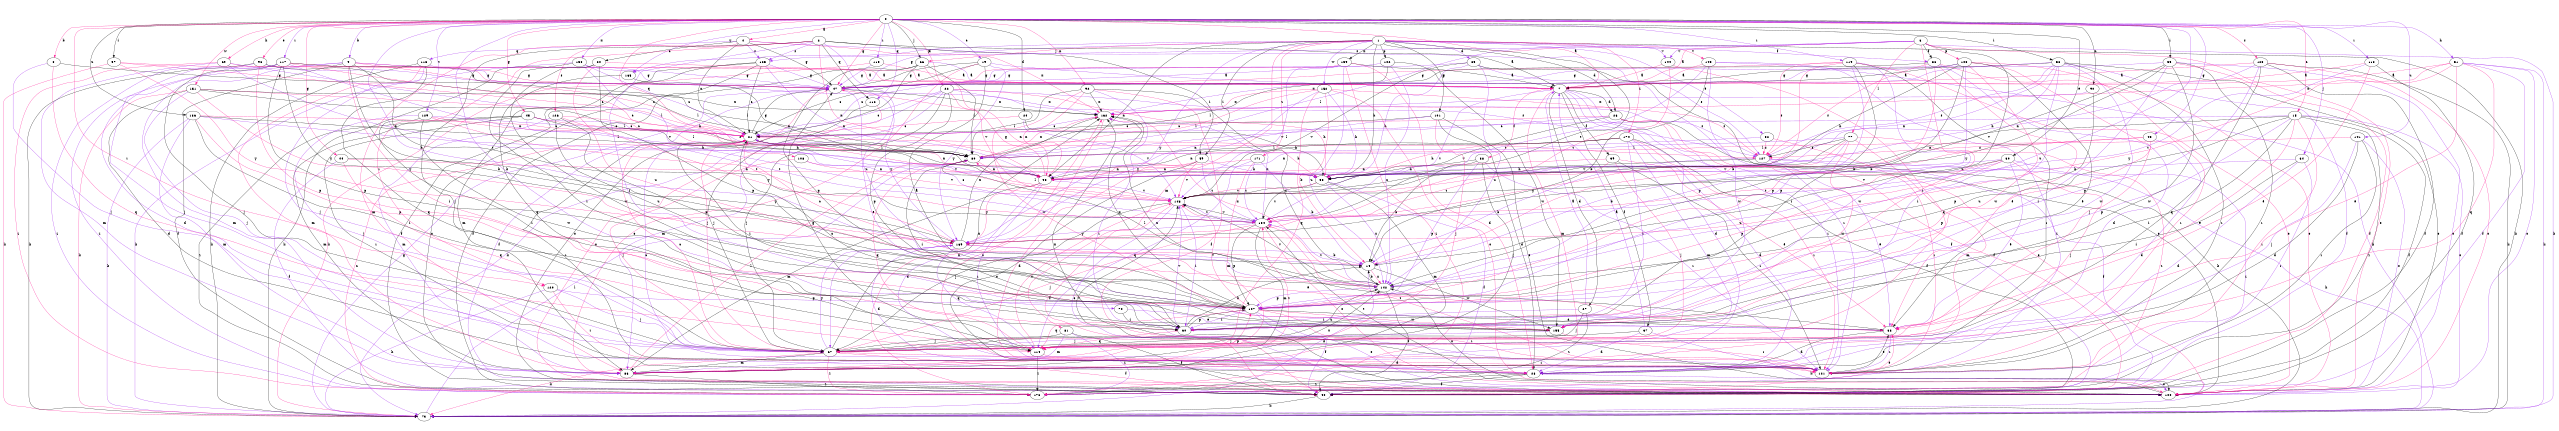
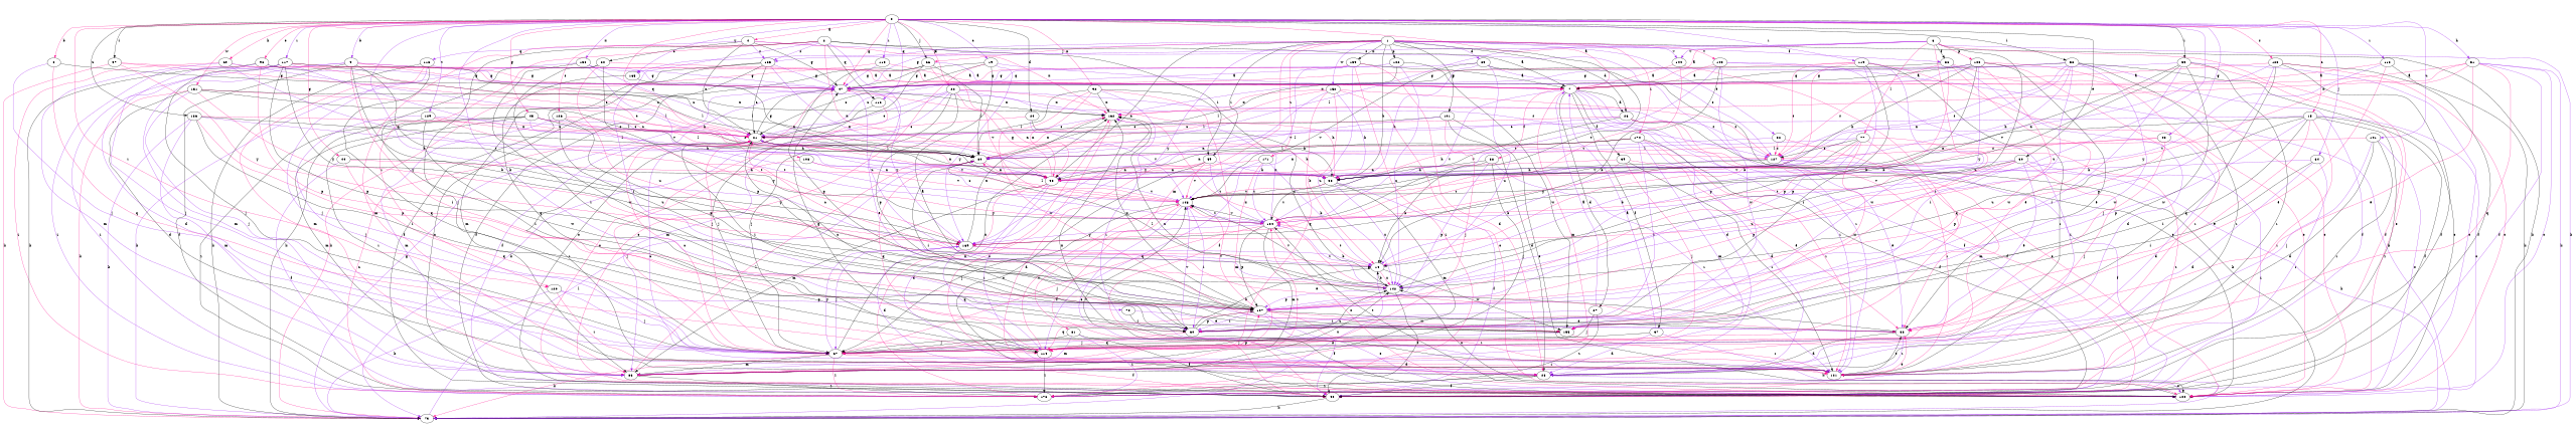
  strict digraph {
    edge [color=purple]
    0
    4
    7
    8
    9
    14
    15
    19
    22
    24
    30
    43
    44
    45
    47
    51
    55
    57
    58
    64
    66
    69
    70
-   90
    92
    96
    108
    112
    115
    117
    118
    119
    120
    123
    129
    136
    141
    142
    151
    158
    165
    125
    20
    21
    113
    126
    127
    162
    26
    134
    86
    27
    28
    37
    38
    39
    40
    121
    67
    114
    60
    176
    73
    155
    93
    100
    33
    107
    169
    53
    148
    80
    1
    n74 [label=85]
    32
    36
    59
    81
    101
    102
    143
    144
    152
    159
    171
    174
    2
    3
    77
    103
    0 -> 4 [color=deeppink label=a]
    0 -> 7 [color=deeppink label=a]
    0 -> 8 [color=deeppink label=b]
    0 -> 9 [label=b]
    0 -> 14 [label=b]
    0 -> 15 [color=deeppink label=c]
    0 -> 19 [label=c]
    0 -> 22 [color=deeppink label=d]
    0 -> 24 [color=black label=d]
    0 -> 30 [color=black label=e]
    0 -> 43 [label=g]
    0 -> 44 [color=deeppink label=g]
    0 -> 45 [color=deeppink label=g]
    0 -> 47 [color=deeppink label=g]
    0 -> 51 [label=h]
    0 -> 55 [color=black label=i]
    0 -> 57 [color=black label=i]
    0 -> 58 [color=black label=i]
    0 -> 64 [label=j]
    0 -> 66 [color=black label=j]
    0 -> 69 [color=deeppink label=k]
    0 -> 70 [label=k]
-   0 -> 90 [color=black label=n]
    0 -> 92 [color=deeppink label=n]
    0 -> 96 [color=deeppink label=o]
    0 -> 108 [color=deeppink label=q]
    0 -> 112 [label=q]
    0 -> 115 [label=r]
    0 -> 117 [label=r]
    0 -> 118 [label=r]
    0 -> 119 [label=r]
    0 -> 120 [color=deeppink label=r]
    0 -> 123 [color=deeppink label=s]
    0 -> 129 [label=t]
    0 -> 136 [color=black label=u]
    0 -> 141 [label=u]
    0 -> 142 [label=u]
    0 -> 151 [color=deeppink label=w]
    0 -> 158 [label=x]
    0 -> 165 [label=y]
    4 -> 47 [color=black label=g]
    4 -> 125 [label=s]
    4 -> 20 [color=black label=c]
    4 -> 21 [color=black label=c]
    4 -> 113 [label=q]
    4 -> 126 [color=deeppink label=s]
    4 -> 127 [label=s]
    4 -> 162 [color=deeppink label=x]
    7 -> 26 [color=black label=d]
    7 -> 134 [label=t]
    7 -> 86 [color=deeppink label=m]
    7 -> 27 [color=black label=d]
    7 -> 28 [label=d]
    7 -> 37 [color=black label=f]
    7 -> 38 [color=deeppink label=f]
    7 -> 39 [color=black label=f]
    7 -> 40 [label=f]
    7 -> 121 [label=r]
    8 -> 47 [color=black label=g]
    8 -> 67 [label=j]
    8 -> 114 [color=deeppink label=q]
    9 -> 14 [color=black label=b]
    9 -> 47 [color=deeppink label=g]
    9 -> 21 [color=deeppink label=c]
    9 -> 127 [label=s]
    9 -> 134 [color=black label=t]
    9 -> 86 [label=m]
    9 -> 40 [color=black label=f]
    9 -> 60 [color=deeppink label=i]
    9 -> 176 [label=z]
    14 -> 142 [color=deeppink label=u]
    14 -> 21 [color=deeppink label=c]
    14 -> 73 [label=k]
    14 -> 155 [color=black label=w]
    15 -> 142 [color=black label=u]
    15 -> 21 [label=c]
    15 -> 40 [color=black label=f]
    15 -> 121 [color=deeppink label=r]
    15 -> 60 [color=black label=i]
    15 -> 176 [color=black label=z]
    15 -> 93 [color=black label=n]
    15 -> 100 [label=o]
    15 -> 33 [color=deeppink label=e]
    15 -> 107 [label=p]
    19 -> 7 [label=a]
    19 -> 47 [color=black label=g]
    19 -> 21 [color=black label=c]
    19 -> 100 [color=deeppink label=o]
    19 -> 107 [color=black label=a]
    19 -> 169 [label=y]
    22 -> 21 [label=c]
    22 -> 127 [label=s]
    22 -> 162 [label=x]
    22 -> 86 [label=m]
    22 -> 67 [color=black label=j]
    22 -> 73 [label=k]
    22 -> 93 [color=deeppink label=n]
    22 -> 107 [color=black label=p]
    22 -> 53 [color=deeppink label=h]
    24 -> 21 [color=deeppink label=c]
    24 -> 53 [color=black label=h]
    24 -> 148 [label=v]
    30 -> 142 [label=u]
    30 -> 134 [color=deeppink label=t]
    30 -> 67 [color=deeppink label=j]
    30 -> 176 [label=z]
    30 -> 33 [label=e]
    30 -> 107 [color=deeppink label=p]
    30 -> 53 [label=h]
    30 -> 148 [color=black label=v]
    43 -> 127 [color=deeppink label=s]
    43 -> 28 [label=d]
    43 -> 107 [color=deeppink label=p]
    43 -> 148 [color=deeppink label=v]
    44 -> 40 [label=f]
    44 -> 114 [color=deeppink label=q]
    44 -> 169 [color=black label=y]
    44 -> 53 [color=deeppink label=h]
    45 -> 21 [label=c]
    45 -> 134 [label=t]
    45 -> 86 [color=black label=m]
    45 -> 121 [color=black label=r]
    45 -> 176 [color=black label=z]
    45 -> 53 [color=black label=h]
    45 -> 80 [color=deeppink label=l]
    47 -> 162 [color=black label=x]
    47 -> 40 [label=f]
    47 -> 67 [color=deeppink label=j]
    47 -> 33 [label=e]
    47 -> 169 [label=y]
    51 -> 7 [color=deeppink label=a]
    51 -> 162 [color=deeppink label=x]
    51 -> 40 [label=f]
    51 -> 114 [color=deeppink label=q]
    51 -> 73 [label=k]
    51 -> 100 [label=o]
    51 -> 33 [color=deeppink label=e]
    51 -> 169 [color=deeppink label=y]
    55 -> 47 [label=g]
    55 -> 40 [color=deeppink label=f]
    55 -> 121 [color=black label=r]
    55 -> 60 [label=i]
    55 -> 155 [color=black label=w]
    55 -> 100 [label=o]
    55 -> 169 [color=black label=y]
    55 -> 148 [color=black label=v]
    57 -> 7 [color=deeppink label=a]
    57 -> 21 [color=deeppink label=c]
    57 -> 73 [color=deeppink label=k]
    57 -> 169 [color=deeppink label=y]
    58 -> 47 [color=black label=g]
    58 -> 127 [label=s]
    58 -> 162 [label=x]
    58 -> 40 [label=f]
    58 -> 121 [color=black label=r]
    58 -> 60 [label=i]
    58 -> 155 [label=w]
    58 -> 93 [label=n]
    58 -> 100 [color=black label=o]
    58 -> 53 [label=h]
    64 -> 28 [label=d]
    64 -> 121 [label=r]
    64 -> 60 [color=black label=i]
    64 -> 53 [label=h]
    66 -> 7 [label=a]
    66 -> 40 [color=black label=f]
    66 -> 100 [color=black label=o]
    66 -> 107 [color=black label=p]
    66 -> 148 [color=deeppink label=v]
    66 -> 80 [color=black label=l]
    69 -> 7 [color=deeppink label=a]
    69 -> 86 [label=m]
    69 -> 176 [color=deeppink label=z]
    69 -> 93 [label=n]
    69 -> 80 [label=l]
    70 -> 60 [color=black label=i]
    70 -> 33 [label=e]
-   90 -> 162 [label=x]
-   90 -> 107 [color=black label=p]
    92 -> 142 [color=black label=u]
    92 -> 162 [color=black label=x]
    92 -> 40 [color=deeppink label=f]
    92 -> 121 [label=r]
    92 -> 155 [color=deeppink label=w]
    92 -> 93 [color=deeppink label=n]
    92 -> 80 [color=black label=l]
    96 -> 47 [label=g]
    96 -> 67 [label=j]
    96 -> 73 [color=black label=k]
    96 -> 107 [color=deeppink label=p]
    96 -> 80 [color=black label=l]
    108 -> 67 [color=deeppink label=j]
    108 -> 93 [label=n]
    108 -> 148 [color=deeppink label=v]
    112 -> 67 [color=black label=j]
    112 -> 100 [color=deeppink label=o]
    115 -> 7 [color=deeppink label=a]
    115 -> 47 [label=g]
    115 -> 73 [color=deeppink label=k]
    117 -> 47 [color=deeppink label=g]
    117 -> 28 [label=d]
    117 -> 67 [color=black label=j]
    117 -> 176 [label=z]
    117 -> 93 [label=n]
    117 -> 107 [color=black label=p]
    117 -> 169 [color=black label=y]
    117 -> 53 [color=deeppink label=h]
    117 -> 80 [color=black label=l]
    118 -> 7 [color=deeppink label=a]
    118 -> 134 [label=t]
    118 -> 40 [color=black label=f]
    118 -> 33 [color=deeppink label=e]
    119 -> 14 [color=deeppink label=b]
    119 -> 47 [color=deeppink label=g]
    119 -> 127 [color=deeppink label=s]
    119 -> 121 [color=black label=r]
    119 -> 60 [color=black label=i]
    119 -> 155 [label=w]
    119 -> 100 [color=deeppink label=o]
    119 -> 107 [label=p]
    120 -> 121 [color=deeppink label=r]
    120 -> 67 [label=j]
    120 -> 73 [label=k]
    120 -> 107 [label=p]
    123 -> 7 [color=deeppink label=a]
    123 -> 40 [color=black label=f]
    123 -> 114 [color=black label=q]
    123 -> 73 [color=black label=k]
    123 -> 93 [label=n]
    123 -> 100 [color=deeppink label=o]
    123 -> 107 [label=p]
    129 -> 21 [label=c]
    129 -> 127 [color=deeppink label=s]
    129 -> 134 [color=deeppink label=t]
    129 -> 67 [label=j]
    129 -> 60 [color=black label=i]
    129 -> 155 [color=black label=w]
    136 -> 21 [color=deeppink label=c]
    136 -> 86 [label=m]
    136 -> 60 [color=black label=i]
    136 -> 73 [label=k]
    136 -> 107 [color=deeppink label=p]
    136 -> 53 [label=h]
    136 -> 80 [color=black label=l]
    141 -> 28 [color=black label=d]
    141 -> 121 [color=black label=r]
    141 -> 67 [label=j]
    141 -> 100 [label=o]
    141 -> 80 [color=deeppink label=l]
    142 -> 14 [color=black label=b]
    142 -> 162 [color=deeppink label=x]
    142 -> 134 [label=t]
    142 -> 40 [color=black label=f]
    142 -> 107 [label=p]
    142 -> 148 [color=black label=v]
    142 -> 80 [color=black label=l]
    151 -> 21 [color=deeppink label=c]
    151 -> 162 [color=black label=x]
    151 -> 28 [color=black label=d]
    151 -> 67 [label=j]
    151 -> 73 [color=deeppink label=k]
    151 -> 169 [color=deeppink label=y]
    151 -> 80 [color=black label=l]
    158 -> 47 [label=g]
    158 -> 21 [label=c]
    158 -> 60 [color=black label=i]
    158 -> 73 [label=k]
    158 -> 148 [label=v]
    165 -> 114 [color=black label=q]
    165 -> 93 [color=black label=n]
    125 -> 47 [label=g]
    125 -> 21 [color=black label=c]
    125 -> 86 [color=black label=m]
    125 -> 40 [color=black label=f]
    125 -> 93 [label=n]
    125 -> 100 [color=black label=o]
    20 -> 7 [color=deeppink label=a]
    20 -> 142 [color=deeppink label=u]
    20 -> 73 [color=black label=k]
    20 -> 155 [color=black label=w]
    20 -> 107 [color=black label=p]
    21 -> 47 [color=black label=g]
    21 -> 121 [color=black label=r]
    21 -> 60 [color=black label=i]
    21 -> 93 [color=black label=n]
    21 -> 53 [color=deeppink label=h]
    21 -> 148 [color=deeppink label=v]
    21 -> 80 [color=black label=l]
    113 -> 47 [label=g]
    113 -> 86 [color=deeppink label=m]
    113 -> 67 [label=j]
    113 -> 114 [color=black label=q]
    113 -> 73 [color=black label=k]
    126 -> 142 [color=black label=u]
    126 -> 21 [color=deeppink label=c]
    126 -> 86 [label=m]
    126 -> 107 [color=black label=p]
    126 -> 169 [color=deeppink label=y]
    127 -> 14 [label=b]
    127 -> 40 [label=f]
    127 -> 73 [label=k]
    127 -> 33 [label=e]
    127 -> 53 [color=black label=h]
    162 -> 21 [label=c]
    162 -> 100 [color=deeppink label=o]
    26 -> 21 [color=deeppink label=c]
    26 -> 40 [color=deeppink label=f]
    26 -> 73 [color=black label=k]
    26 -> 100 [color=deeppink label=o]
    26 -> 148 [color=black label=v]
    26 -> 80 [label=l]
    134 -> 21 [label=c]
    134 -> 162 [label=x]
    134 -> 86 [color=black label=m]
    134 -> 67 [color=deeppink label=j]
    134 -> 100 [color=deeppink label=o]
    134 -> 107 [color=black label=p]
    134 -> 169 [label=y]
    134 -> 148 [color=black label=v]
    86 -> 142 [color=black label=u]
    86 -> 134 [color=deeppink label=t]
    86 -> 176 [color=black label=z]
    86 -> 107 [color=deeppink label=p]
    86 -> 80 [color=deeppink label=l]
    27 -> 7 [label=a]
    27 -> 67 [color=black label=j]
    27 -> 60 [label=i]
    27 -> 176 [color=black label=z]
    28 -> 40 [color=black label=f]
    28 -> 176 [color=black label=z]
    28 -> 100 [label=o]
    37 -> 7 [label=a]
    37 -> 28 [label=d]
    37 -> 67 [color=black label=j]
    37 -> 73 [label=k]
    38 -> 14 [color=black label=b]
    38 -> 121 [label=r]
    38 -> 67 [color=black label=j]
    38 -> 107 [label=p]
    38 -> 53 [color=black label=h]
    39 -> 134 [color=deeppink label=t]
    39 -> 121 [color=black label=r]
    39 -> 67 [color=deeppink label=j]
    39 -> 93 [color=deeppink label=n]
    39 -> 33 [color=deeppink label=e]
    40 -> 73 [color=black label=k]
    40 -> 33 [color=deeppink label=e]
    121 -> 21 [label=c]
    121 -> 162 [color=black label=x]
-   121 -> 134 [color=deeppink label=t]
+   14 -> 134 [color=deeppink label=t]
    121 -> 33 [color=black label=e]
    67 -> 142 [color=black label=u]
    67 -> 21 [color=deeppink label=c]
    67 -> 162 [color=black label=x]
    67 -> 86 [color=black label=m]
    67 -> 40 [color=deeppink label=f]
    67 -> 121 [color=deeppink label=r]
    67 -> 176 [color=deeppink label=z]
    67 -> 73 [color=deeppink label=k]
    67 -> 169 [label=y]
    114 -> 47 [color=black label=g]
    114 -> 28 [color=deeppink label=d]
    114 -> 176 [color=black label=z]
    114 -> 148 [color=deeppink label=v]
    60 -> 14 [color=black label=b]
    60 -> 114 [color=deeppink label=q]
    60 -> 107 [color=black label=p]
    60 -> 148 [label=v]
    176 -> 21 [color=deeppink label=c]
    176 -> 162 [color=deeppink label=x]
    73 -> 47 [label=g]
    73 -> 80 [label=l]
    155 -> 21 [color=black label=c]
    155 -> 121 [color=deeppink label=r]
    155 -> 67 [label=j]
    93 -> 47 [color=deeppink label=g]
    93 -> 86 [color=black label=m]
    93 -> 28 [label=d]
    93 -> 121 [label=r]
    93 -> 169 [color=deeppink label=y]
    93 -> 148 [label=v]
    100 -> 142 [color=black label=u]
    100 -> 134 [color=black label=t]
    100 -> 148 [color=black label=v]
    33 -> 162 [color=black label=x]
    33 -> 28 [color=black label=d]
    33 -> 121 [label=r]
    107 -> 162 [color=black label=x]
    107 -> 40 [label=f]
    107 -> 121 [color=deeppink label=r]
    107 -> 114 [color=deeppink label=q]
    107 -> 60 [label=i]
    107 -> 155 [color=deeppink label=w]
    107 -> 100 [label=o]
    107 -> 33 [color=black label=e]
    107 -> 148 [color=deeppink label=v]
    169 -> 14 [label=b]
    169 -> 162 [color=black label=x]
    169 -> 28 [label=d]
    169 -> 67 [label=j]
    169 -> 114 [label=q]
    169 -> 33 [color=deeppink label=e]
    53 -> 142 [label=u]
    53 -> 134 [color=black label=t]
    53 -> 86 [color=black label=m]
    53 -> 40 [label=f]
    53 -> 148 [color=deeppink label=v]
    148 -> 134 [label=t]
    148 -> 40 [color=deeppink label=f]
    148 -> 67 [color=black label=j]
    148 -> 60 [label=i]
    148 -> 100 [label=o]
    148 -> 80 [color=deeppink label=l]
    80 -> 162 [color=deeppink label=x]
    80 -> 114 [color=deeppink label=q]
    80 -> 60 [color=black label=i]
    80 -> 93 [color=deeppink label=n]
    1 -> 47 [label=g]
    1 -> 66 [color=deeppink label=j]
    1 -> 165 [label=y]
    1 -> 26 [color=black label=d]
    1 -> 134 [color=black label=t]
    1 -> 73 [color=black label=k]
    1 -> 93 [color=black label=n]
    1 -> 169 [label=y]
    1 -> 53 [color=black label=h]
    1 -> n74 [label=d]
    1 -> 32 [label=e]
    1 -> 36 [label=f]
    1 -> 59 [color=black label=i]
    1 -> 81 [color=deeppink label=m]
    1 -> 101 [color=black label=p]
    1 -> 102 [color=black label=p]
    1 -> 143 [color=deeppink label=v]
    1 -> 144 [label=v]
    1 -> 152 [label=w]
    1 -> 159 [color=black label=x]
    1 -> 171 [color=deeppink label=z]
    1 -> 174 [color=deeppink label=z]
    n74 -> 47 [label=g]
    n74 -> 142 [label=u]
    n74 -> 121 [label=r]
    n74 -> 100 [color=black label=o]
    n74 -> 53 [label=h]
    n74 -> 148 [color=black label=v]
    32 -> 127 [color=deeppink label=s]
    32 -> 121 [color=deeppink label=r]
    32 -> 93 [label=n]
    36 -> 47 [color=black label=g]
    36 -> 127 [color=deeppink label=s]
    36 -> 28 [label=d]
    36 -> 100 [color=deeppink label=o]
    36 -> 33 [color=deeppink label=e]
    36 -> 107 [color=deeppink label=p]
    59 -> 134 [label=t]
    59 -> 28 [color=deeppink label=d]
    59 -> 93 [color=deeppink label=n]
    59 -> 100 [color=black label=o]
    59 -> 53 [label=h]
    59 -> 148 [color=deeppink label=v]
    81 -> 86 [label=m]
    81 -> 40 [color=black label=f]
    81 -> 67 [color=black label=j]
    81 -> 176 [label=z]
    101 -> 21 [color=black label=c]
    101 -> 28 [color=black label=d]
    101 -> 67 [color=deeppink label=j]
    101 -> 93 [label=n]
    101 -> 100 [color=black label=o]
    102 -> 47 [label=g]
    102 -> 142 [label=u]
    102 -> 155 [color=black label=w]
    102 -> 80 [color=black label=l]
    143 -> 7 [color=deeppink label=a]
    143 -> 14 [color=black label=b]
    143 -> 134 [label=t]
    143 -> 176 [label=z]
    143 -> 73 [label=k]
    143 -> 155 [label=w]
    144 -> 7 [color=deeppink label=a]
    144 -> 134 [color=deeppink label=t]
    144 -> 114 [color=deeppink label=q]
    152 -> 14 [color=deeppink label=b]
    152 -> 127 [color=deeppink label=s]
    152 -> 162 [color=deeppink label=x]
    152 -> 114 [color=deeppink label=q]
    152 -> 100 [color=deeppink label=o]
    152 -> 169 [label=y]
    152 -> 53 [label=h]
    152 -> 80 [color=deeppink label=l]
    159 -> 7 [color=black label=a]
    159 -> 47 [color=deeppink label=g]
    159 -> 142 [label=u]
    159 -> 21 [label=c]
    159 -> 28 [color=deeppink label=d]
    159 -> 176 [color=deeppink label=z]
    159 -> 148 [label=v]
    171 -> 14 [label=b]
    171 -> 134 [label=t]
    171 -> 86 [color=deeppink label=m]
    171 -> 114 [label=q]
    171 -> 93 [color=deeppink label=n]
    174 -> 86 [label=m]
    174 -> 28 [label=d]
    174 -> 40 [color=black label=f]
    174 -> 121 [color=deeppink label=r]
    174 -> 60 [label=i]
    174 -> 93 [color=black label=n]
    174 -> 53 [color=deeppink label=h]
    174 -> 80 [color=black label=l]
    2 -> 7 [color=black label=a]
    2 -> 112 [color=black label=q]
    2 -> 120 [color=deeppink label=r]
    2 -> 142 [label=u]
    2 -> 125 [label=s]
    2 -> 86 [color=deeppink label=m]
    2 -> 67 [color=black label=j]
    2 -> 60 [label=i]
    2 -> 93 [color=deeppink label=n]
    2 -> 59 [color=black label=i]
    3 -> 7 [color=deeppink label=a]
    3 -> 142 [color=black label=u]
    3 -> 125 [label=s]
    3 -> 60 [color=deeppink label=i]
    3 -> 73 [label=k]
    3 -> 100 [color=deeppink label=o]
    3 -> 80 [label=l]
    3 -> 36 [color=black label=f]
    3 -> 144 [label=v]
    3 -> 77 [color=deeppink label=l]
    3 -> 103 [color=deeppink label=p]
    77 -> 14 [label=b]
    77 -> 127 [color=black label=s]
    77 -> 86 [color=deeppink label=m]
    77 -> 176 [color=deeppink label=z]
    77 -> 155 [color=deeppink label=w]
    77 -> 169 [color=deeppink label=y]
    77 -> 148 [color=black label=v]
    77 -> 80 [label=l]
    103 -> 7 [color=black label=a]
    103 -> 14 [color=black label=b]
    103 -> 47 [label=g]
    103 -> 121 [color=deeppink label=r]
    103 -> 67 [color=deeppink label=j]
    103 -> 155 [color=deeppink label=w]
    103 -> 33 [color=black label=e]
    103 -> 107 [label=p]
    103 -> 53 [color=black label=h]
  }
